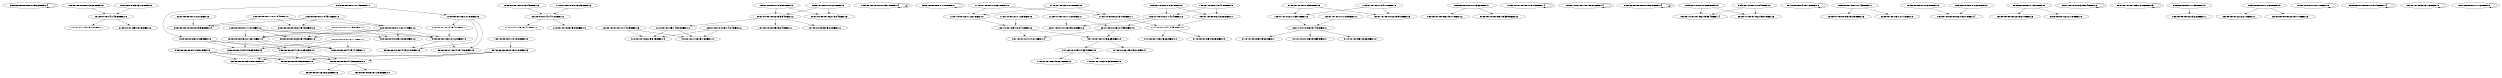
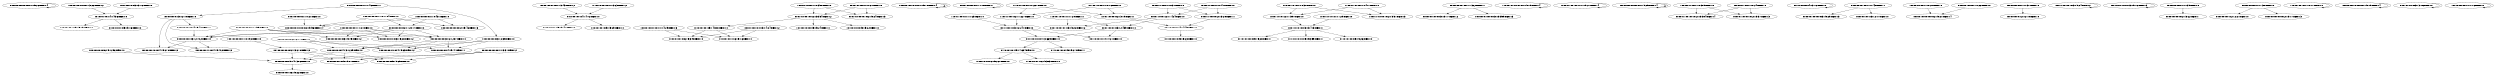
  digraph {
    "00000000000000_1-15:26-LEN:14"
    "0010001001_4-14:36-LEN:10"
    "0100010011_5-15:19-LEN:10"
    "0100010010_5-15:16-LEN:10"
    "1000000000_1-10:431-LEN:10"
    "0000000000000_2-15:46-LEN:13"
    "0000000000_2-11:2017-LEN:10"
    "00000000010000_2-15:96-LEN:14"
    "0000000001_3-12:702-LEN:10"
    "0000000000_3-12:1287-LEN:10"
    "000000000000_3-15:75-LEN:12"
    "000000000100_3-15:28-LEN:12"
    "000000001100_4-15:402-LEN:12"
    "000000001000_4-15:270-LEN:12"
    "000000000100_4-15:63-LEN:12"
    "00000000000_4-15:47-LEN:11"
    "0000000000_4-13:1225-LEN:10"
    "100001000100_1-13:43-LEN:12"
    "0010001001_4-14:72-LEN:10"
    "0100010011_5-15:41-LEN:10"
    "0100010010_5-15:29-LEN:10"
    "1000101000_1-10:350-LEN:10"
    "000101000100_2-13:354-LEN:12"
    "0001010000010_2-15:24-LEN:13"
    "10100010000_5-15:24-LEN:11"
    "1010001000_5-15:22-LEN:10"
    "1010001001_5-14:308-LEN:10"
    "0100010010_6-15:345-LEN:10"
    "0100010011_6-15:16-LEN:10"
    "10000010010010_1-15:18-LEN:14"
    "00000000100_4-15:40-LEN:11"
    n32 [label="00001000000_7-11:18-LEN:11"]
    "0110011000_1-10:16-LEN:10"
    "1100110001_2-11:227-LEN:10"
    "11001100000_2-13:19-LEN:11"
    "1001100010_3-12:241-LEN:10"
    "0011000001_4-14:45-LEN:10"
    "0011000100_4-13:669-LEN:10"
    "0011000101_4-14:21-LEN:10"
-   "0110000011_5-15:23-LEN:10"
    "0110000010_5-15:23-LEN:10"
    "1000110101_2-11:397-LEN:10"
    "00011010100_3-13:413-LEN:11"
    "01101010000_5-15:28-LEN:11"
    "01101010010_5-15:359-LEN:11"
    "0110101000_5-15:26-LEN:10"
    "1000011000_1-10:410-LEN:10"
    "00001100000_2-13:28-LEN:11"
    "0000110001_2-11:424-LEN:10"
    "0001100010_3-12:439-LEN:10"
    "000110001011_3-15:22-LEN:12"
    "0110001001_5-14:634-LEN:10"
    "1100010010_6-15:261-LEN:10"
    "1100010011_6-15:383-LEN:10"
    "0000011000_1-10:31-LEN:10"
    "00000000010_1-11:362-LEN:11"
    "000000010000_3-15:17-LEN:12"
    "0000000100000_3-15:359-LEN:13"
    "0001000000_1-10:21-LEN:10"
    "001000000000_2-13:210-LEN:12"
    "0000000000_5-14:1306-LEN:10"
    "00000000010_5-15:87-LEN:11"
    "0000000000_5-15:69-LEN:10"
    "0000000001_6-15:22-LEN:10"
    "0000000000_6-15:1296-LEN:10"
    n66 [label="11000107010010_1-15:19-LEN:14"]
    "10000110010011_1-15:21-LEN:14"
    "1000000001_3-12:18-LEN:10"
    "1000000000_1-11:21-LEN:10"
    "00000000000000_1-15:29-LEN:14"
    "01100010001_5-15:27-LEN:11"
    "111001000100_1-13:23-LEN:12"
    "0100011010_1-10:30-LEN:10"
    "1000110100010_2-15:51-LEN:13"
    "1100110001_1-11:23-LEN:10"
    "0000101000_1-10:21-LEN:10"
    "0000000000_1-11:55-LEN:10"
    "1100011010_1-10:411-LEN:10"
    "1000001100_1-10:389-LEN:10"
    "00000110010010_2-15:384-LEN:14"
    "0000011000010_2-15:37-LEN:13"
    "0000000000_1-10:1704-LEN:10"
    "000010001001_3-14:24-LEN:12"
    "0011000000_4-13:16-LEN:10"
    "100001000100_1-13:22-LEN:12"
    "0000001100_1-10:24-LEN:10"
    "000000000000_1-13:31-LEN:12"
    "1110011000_1-10:227-LEN:10"
    "00000000100_1-11:43-LEN:11"
    "0000001000000_3-15:29-LEN:13"
    "0000001001_3-12:17-LEN:10"
    "1000010001001_1-14:29-LEN:13"
    "1000001000_1-10:20-LEN:10"
    "00000100000000_2-15:21-LEN:14"
    "0000000000_1-11:37-LEN:10"
-   "0000000000000_2-15:27-LEN:13"
    "0000000001_2-12:18-LEN:10"
    "000110010010_3-15:24-LEN:12"
    "0001001010010_3-15:16-LEN:13"
    "0000000000_1-11:35-LEN:10"
    "00000000000_2-13:22-LEN:11"
    "0000000000_1-11:30-LEN:10"
    "0000000001_2-12:21-LEN:10"
    "0000000000000_2-15:17-LEN:13"
    "0000001000_1-10:22-LEN:10"
    "1100010010_1-10:17-LEN:10"
    "1001000000_1-10:192-LEN:10"
    "1001000100_3-13:16-LEN:10"
    "00000000100000_1-15:19-LEN:14"
    "0001010100_3-13:16-LEN:10"
    "11000110001_1-11:20-LEN:11"
    "1000000000_3-12:35-LEN:10"
    "00100000000_1-11:46-LEN:11"
    "1000110101_1-11:29-LEN:10"
    "1001000000_1-11:16-LEN:10"
    "0000000000_2-12:17-LEN:10"
    "00000000000000_1-15:26-LEN:14" -> "00000000000000_1-15:26-LEN:14"
    "0010001001_4-14:36-LEN:10" -> "0100010011_5-15:19-LEN:10"
    "0010001001_4-14:36-LEN:10" -> "0100010010_5-15:16-LEN:10"
    "1000000000_1-10:431-LEN:10" -> "0000000000000_2-15:46-LEN:13"
    "1000000000_1-10:431-LEN:10" -> "0000000000_2-11:2017-LEN:10"
    "1000000000_1-10:431-LEN:10" -> "00000000010000_2-15:96-LEN:14"
    "0000000000_2-11:2017-LEN:10" -> "0000000001_3-12:702-LEN:10"
    "0000000000_2-11:2017-LEN:10" -> "0000000000_3-12:1287-LEN:10"
    "0000000000_2-11:2017-LEN:10" -> "000000000000_3-15:75-LEN:12"
    "0000000000_2-11:2017-LEN:10" -> "000000000100_3-15:28-LEN:12"
    "0000000001_3-12:702-LEN:10" -> "000000001100_4-15:402-LEN:12"
    "0000000001_3-12:702-LEN:10" -> "000000001000_4-15:270-LEN:12"
    "0000000000_3-12:1287-LEN:10" -> "000000000100_4-15:63-LEN:12"
    "0000000000_3-12:1287-LEN:10" -> "00000000000_4-15:47-LEN:11"
    "0000000000_3-12:1287-LEN:10" -> "0000000000_4-13:1225-LEN:10"
    "0000000000_4-13:1225-LEN:10" -> "0000000000_5-14:1306-LEN:10"
    "0000000000_4-13:1225-LEN:10" -> "00000000010_5-15:87-LEN:11"
    "0000000000_4-13:1225-LEN:10" -> "0000000000_5-15:69-LEN:10"
    "100001000100_1-13:43-LEN:12" -> "0010001001_4-14:72-LEN:10"
    "0010001001_4-14:72-LEN:10" -> "0100010011_5-15:41-LEN:10"
    "0010001001_4-14:72-LEN:10" -> "0100010010_5-15:29-LEN:10"
    "1000101000_1-10:350-LEN:10" -> "000101000100_2-13:354-LEN:12"
    "1000101000_1-10:350-LEN:10" -> "0001010000010_2-15:24-LEN:13"
    "000101000100_2-13:354-LEN:12" -> "10100010000_5-15:24-LEN:11"
    "000101000100_2-13:354-LEN:12" -> "1010001000_5-15:22-LEN:10"
    "000101000100_2-13:354-LEN:12" -> "1010001001_5-14:308-LEN:10"
    "1010001001_5-14:308-LEN:10" -> "0100010010_6-15:345-LEN:10"
    "1010001001_5-14:308-LEN:10" -> "0100010011_6-15:16-LEN:10"
    "10000010010010_1-15:18-LEN:14" -> "10000010010010_1-15:18-LEN:14"
    "10000010010010_1-15:18-LEN:14" -> "10000010010010_1-15:18-LEN:14"
    "00000000100_4-15:40-LEN:11" -> "0000000001_3-12:702-LEN:10"
    n32 -> n32
    "0110011000_1-10:16-LEN:10" -> "1100110001_2-11:227-LEN:10"
    "0110011000_1-10:16-LEN:10" -> "11001100000_2-13:19-LEN:11"
    "1100110001_2-11:227-LEN:10" -> "1001100010_3-12:241-LEN:10"
    "11001100000_2-13:19-LEN:11" -> "0011000001_4-14:45-LEN:10"
    "1001100010_3-12:241-LEN:10" -> "0011000100_4-13:669-LEN:10"
    "1001100010_3-12:241-LEN:10" -> "0011000101_4-14:21-LEN:10"
-   "0011000001_4-14:45-LEN:10" -> "0110000011_5-15:23-LEN:10"
    "0011000001_4-14:45-LEN:10" -> "0110000010_5-15:23-LEN:10"
    "0011000100_4-13:669-LEN:10" -> "0110001001_5-14:634-LEN:10"
    "0011000100_4-13:669-LEN:10" -> "01100010001_5-15:27-LEN:11"
    "1000110101_2-11:397-LEN:10" -> "00011010100_3-13:413-LEN:11"
    "00011010100_3-13:413-LEN:11" -> "01101010000_5-15:28-LEN:11"
    "00011010100_3-13:413-LEN:11" -> "01101010010_5-15:359-LEN:11"
    "00011010100_3-13:413-LEN:11" -> "0110101000_5-15:26-LEN:10"
    "1000011000_1-10:410-LEN:10" -> "00001100000_2-13:28-LEN:11"
    "1000011000_1-10:410-LEN:10" -> "0000110001_2-11:424-LEN:10"
    "00001100000_2-13:28-LEN:11" -> "0011000001_4-14:45-LEN:10"
    "0000110001_2-11:424-LEN:10" -> "0001100010_3-12:439-LEN:10"
    "0000110001_2-11:424-LEN:10" -> "000110001011_3-15:22-LEN:12"
    "0001100010_3-12:439-LEN:10" -> "0011000100_4-13:669-LEN:10"
    "0001100010_3-12:439-LEN:10" -> "0011000101_4-14:21-LEN:10"
    "0110001001_5-14:634-LEN:10" -> "1100010010_6-15:261-LEN:10"
    "0110001001_5-14:634-LEN:10" -> "1100010011_6-15:383-LEN:10"
    "0000011000_1-10:31-LEN:10" -> "00001100000_2-13:28-LEN:11"
    "0000011000_1-10:31-LEN:10" -> "0000110001_2-11:424-LEN:10"
    "00000000010_1-11:362-LEN:11" -> "000000010000_3-15:17-LEN:12"
    "00000000010_1-11:362-LEN:11" -> "0000000100000_3-15:359-LEN:13"
    "0001000000_1-10:21-LEN:10" -> "00000000010000_2-15:96-LEN:14"
    "001000000000_2-13:210-LEN:12" -> "0000000000_5-14:1306-LEN:10"
    "001000000000_2-13:210-LEN:12" -> "00000000010_5-15:87-LEN:11"
    "001000000000_2-13:210-LEN:12" -> "0000000000_5-15:69-LEN:10"
    "0000000000_5-14:1306-LEN:10" -> "0000000001_6-15:22-LEN:10"
-   "0000000000_5-14:1306-LEN:10" -> "0000000000_6-15:1296-LEN:10"
+   "0000000000_6-15:1296-LEN:10" -> "0000000000_5-14:1306-LEN:10"
    n66 -> n66
    "10000110010011_1-15:21-LEN:14" -> "10000110010011_1-15:21-LEN:14"
    "1000000001_3-12:18-LEN:10" -> "000000001100_4-15:402-LEN:12"
    "1000000001_3-12:18-LEN:10" -> "000000001000_4-15:270-LEN:12"
    "1000000001_3-12:18-LEN:10" -> "00000000100_4-15:40-LEN:11"
    "1000000000_1-11:21-LEN:10" -> "0000000001_3-12:702-LEN:10"
    "1000000000_1-11:21-LEN:10" -> "0000000000_3-12:1287-LEN:10"
    "1000000000_1-11:21-LEN:10" -> "000000000000_3-15:75-LEN:12"
    "1000000000_1-11:21-LEN:10" -> "000000000100_3-15:28-LEN:12"
    "00000000000000_1-15:29-LEN:14" -> "00000000000000_1-15:29-LEN:14"
    "00000000000000_1-15:29-LEN:14" -> "00000000000000_1-15:29-LEN:14"
    "111001000100_1-13:23-LEN:12" -> "0010001001_4-14:72-LEN:10"
    "0100011010_1-10:30-LEN:10" -> "1000110101_2-11:397-LEN:10"
    "0100011010_1-10:30-LEN:10" -> "1000110100010_2-15:51-LEN:13"
    "1100110001_1-11:23-LEN:10" -> "1001100010_3-12:241-LEN:10"
    "0000101000_1-10:21-LEN:10" -> "000101000100_2-13:354-LEN:12"
    "0000101000_1-10:21-LEN:10" -> "0001010000010_2-15:24-LEN:13"
    "0000000000_1-11:55-LEN:10" -> "0000000001_3-12:702-LEN:10"
    "0000000000_1-11:55-LEN:10" -> "0000000000_3-12:1287-LEN:10"
    "0000000000_1-11:55-LEN:10" -> "000000000000_3-15:75-LEN:12"
    "0000000000_1-11:55-LEN:10" -> "000000000100_3-15:28-LEN:12"
    "1100011010_1-10:411-LEN:10" -> "1000110101_2-11:397-LEN:10"
    "1100011010_1-10:411-LEN:10" -> "1000110100010_2-15:51-LEN:13"
    "1000001100_1-10:389-LEN:10" -> "00000110010010_2-15:384-LEN:14"
    "1000001100_1-10:389-LEN:10" -> "0000011000010_2-15:37-LEN:13"
    "0000000000_1-10:1704-LEN:10" -> "0000000000000_2-15:46-LEN:13"
    "0000000000_1-10:1704-LEN:10" -> "0000000000_2-11:2017-LEN:10"
    "0000000000_1-10:1704-LEN:10" -> "00000000010000_2-15:96-LEN:14"
    "000010001001_3-14:24-LEN:12" -> "0100010010_6-15:345-LEN:10"
    "000010001001_3-14:24-LEN:12" -> "0100010011_6-15:16-LEN:10"
    "0011000000_4-13:16-LEN:10" -> "0011000000_4-13:16-LEN:10"
    "100001000100_1-13:22-LEN:12" -> "0010001001_4-14:36-LEN:10"
    "0000001100_1-10:24-LEN:10" -> "00000110010010_2-15:384-LEN:14"
    "0000001100_1-10:24-LEN:10" -> "0000011000010_2-15:37-LEN:13"
    "000000000000_1-13:31-LEN:12" -> "0000000000_5-14:1306-LEN:10"
    "000000000000_1-13:31-LEN:12" -> "00000000010_5-15:87-LEN:11"
    "000000000000_1-13:31-LEN:12" -> "0000000000_5-15:69-LEN:10"
    "1110011000_1-10:227-LEN:10" -> "1100110001_2-11:227-LEN:10"
    "1110011000_1-10:227-LEN:10" -> "11001100000_2-13:19-LEN:11"
    "00000000100_1-11:43-LEN:11" -> "0000001000000_3-15:29-LEN:13"
    "00000000100_1-11:43-LEN:11" -> "0000001001_3-12:17-LEN:10"
    "1000010001001_1-14:29-LEN:13" -> "0100010010_6-15:345-LEN:10"
    "1000010001001_1-14:29-LEN:13" -> "0100010011_6-15:16-LEN:10"
    "1000001000_1-10:20-LEN:10" -> "00000100000000_2-15:21-LEN:14"
-   "0000000000_1-11:37-LEN:10" -> "0000000000000_2-15:27-LEN:13"
    "0000000000_1-11:37-LEN:10" -> "0000000001_2-12:18-LEN:10"
    "000110010010_3-15:24-LEN:12" -> "000110010010_3-15:24-LEN:12"
    "0001001010010_3-15:16-LEN:13" -> "0001001010010_3-15:16-LEN:13"
    "0000000000_1-11:35-LEN:10" -> "00000000000_2-13:22-LEN:11"
    "0000000000_1-11:30-LEN:10" -> "0000000001_2-12:21-LEN:10"
    "0000000000_1-11:30-LEN:10" -> "0000000000000_2-15:17-LEN:13"
    "0000001000_1-10:22-LEN:10" -> "00000100000000_2-15:21-LEN:14"
    "1100010010_1-10:17-LEN:10" -> "1100010010_1-10:17-LEN:10"
    "1001000000_1-10:192-LEN:10" -> "001000000000_2-13:210-LEN:12"
    "1001000100_3-13:16-LEN:10" -> "0010001001_4-14:36-LEN:10"
    "00000000100000_1-15:19-LEN:14" -> "00000000100000_1-15:19-LEN:14"
    "0001010100_3-13:16-LEN:10" -> "0001010100_3-13:16-LEN:10"
    "11000110001_1-11:20-LEN:11" -> "0001100010_3-12:439-LEN:10"
    "11000110001_1-11:20-LEN:11" -> "000110001011_3-15:22-LEN:12"
    "1000000000_3-12:35-LEN:10" -> "000000000100_4-15:63-LEN:12"
    "1000000000_3-12:35-LEN:10" -> "00000000000_4-15:47-LEN:11"
    "1000000000_3-12:35-LEN:10" -> "0000000000_4-13:1225-LEN:10"
    "00100000000_1-11:46-LEN:11" -> "1000000001_3-12:18-LEN:10"
    "00100000000_1-11:46-LEN:11" -> "1000000000_3-12:35-LEN:10"
    "1000110101_1-11:29-LEN:10" -> "00011010100_3-13:413-LEN:11"
    "1001000000_1-11:16-LEN:10" -> "1001000000_1-11:16-LEN:10"
    "0000000000_2-12:17-LEN:10" -> "000000000100_4-15:63-LEN:12"
    "0000000000_2-12:17-LEN:10" -> "00000000000_4-15:47-LEN:11"
    "0000000000_2-12:17-LEN:10" -> "0000000000_4-13:1225-LEN:10"
  }
